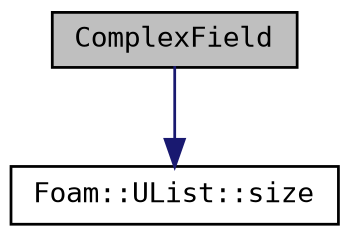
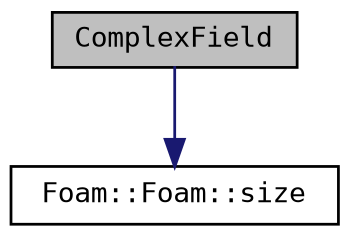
  digraph {
    rankdir=TB
    fontname="DejaVu Sans Mono"
    node [color=black fontname="DejaVu Sans Mono" fontsize=10 shape=record]
    n1 [fillcolor=grey75 fontcolor=black height=0.2 label=ComplexField style=filled width=0.4]
-   n2 [height=0.2 label="Foam::UList::size" width=0.4]
+   n2 [height=0.2 label="Foam::Foam::size" width=0.4]
    n1 -> n2 [color=midnightblue fontname="DejaVu Sans Mono" fontsize=10 labelfontname=Helvetica labelfontsize=10 style=solid]
  }
